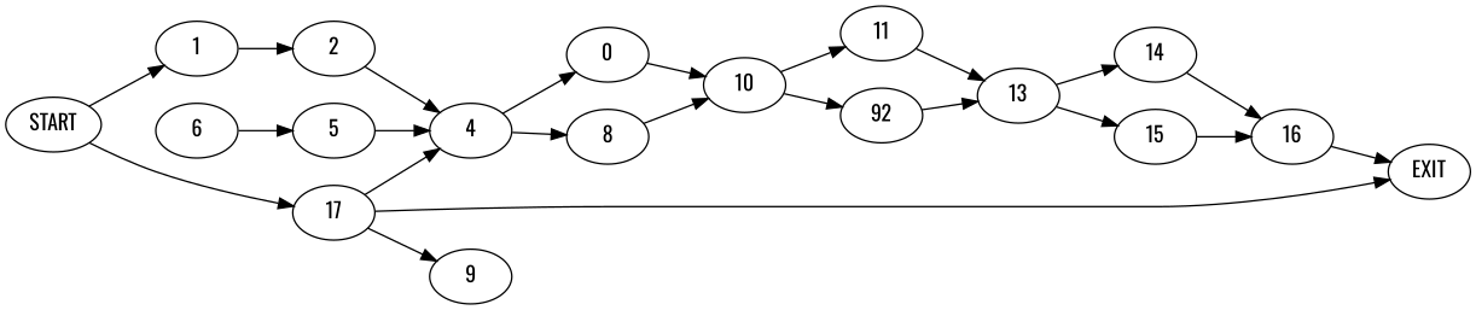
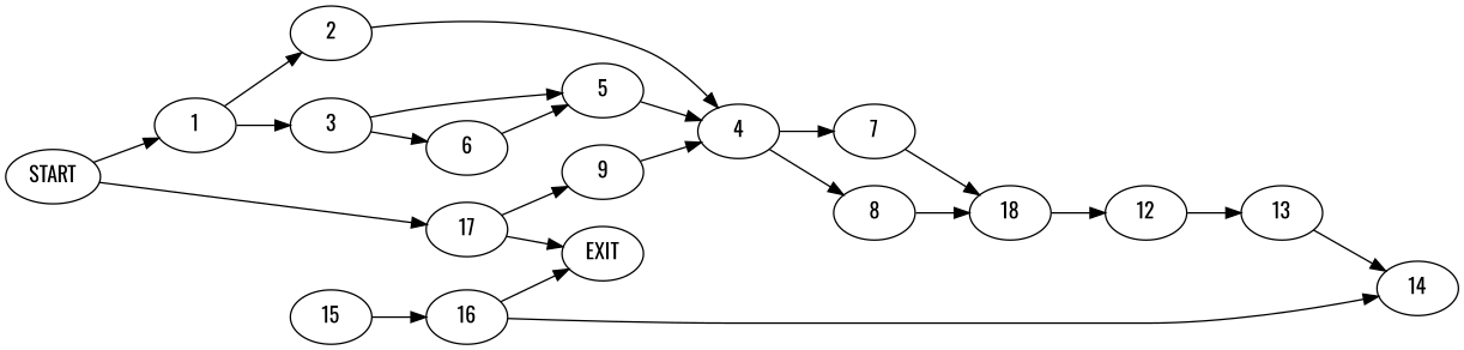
  digraph {
    fontname=Oswald
    rankdir=LR
    node [fontname=Oswald]
    edge [fontname=Oswald]
    n1 [label=START]
    1
    17
    2
+   3
    n6 [label=EXIT]
    9
    4
    5
    6
-   7 [label=0]
+   7
    8
-   10
-   11
-   12 [label=92]
+   10 [label=18]
+   12
    13
    14
    15
    16
    n1 -> 1
    n1 -> 17
    1 -> 2
+   1 -> 3
    17 -> n6
    17 -> 9
    2 -> 4
-   17 -> 4
+   3 -> 5
+   3 -> 6
+   9 -> 4
    4 -> 7
    4 -> 8
    5 -> 4
    6 -> 5
    7 -> 10
    8 -> 10
-   10 -> 11
    10 -> 12
-   11 -> 13
    12 -> 13
    13 -> 14
-   13 -> 15
-   14 -> 16
+   16 -> 14
    15 -> 16
    16 -> n6
  }
